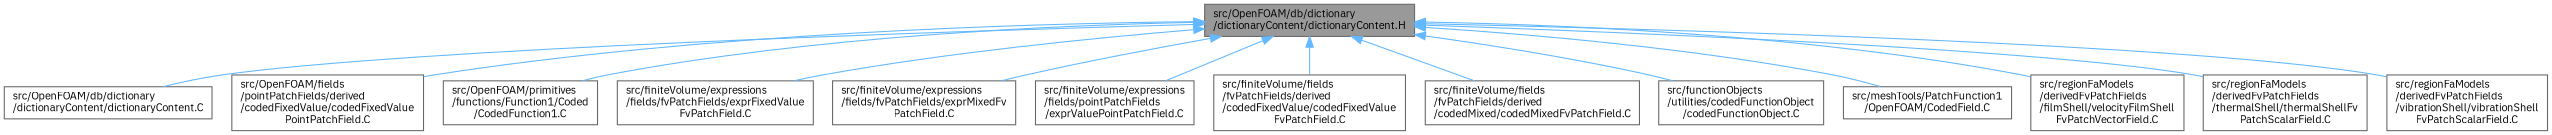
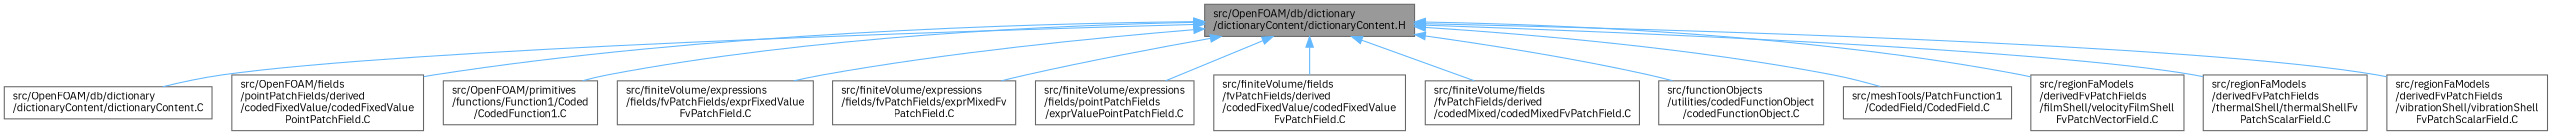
  digraph {
    fontname="IBM Plex Sans"
    node [color=grey40 fillcolor=white fontname="IBM Plex Sans" fontsize=10 shape=box style=filled]
    edge [color=steelblue1 dir=back fontname="IBM Plex Sans" fontsize=10 labelfontname=Helvetica labelfontsize=10 style=solid]
    n1 [color=gray40 fillcolor=grey60 fontcolor=black height=0.2 label="src/OpenFOAM/db/dictionary\l/dictionaryContent/dictionaryContent.H" width=0.4]
    n2 [height=0.2 label="src/OpenFOAM/db/dictionary\l/dictionaryContent/dictionaryContent.C" width=0.4]
    n3 [height=0.2 label="src/OpenFOAM/fields\l/pointPatchFields/derived\l/codedFixedValue/codedFixedValue\lPointPatchField.C" width=0.4]
    n4 [height=0.2 label="src/OpenFOAM/primitives\l/functions/Function1/Coded\l/CodedFunction1.C" width=0.4]
    n5 [height=0.2 label="src/finiteVolume/expressions\l/fields/fvPatchFields/exprFixedValue\lFvPatchField.C" width=0.4]
    n6 [height=0.2 label="src/finiteVolume/expressions\l/fields/fvPatchFields/exprMixedFv\lPatchField.C" width=0.4]
    n7 [height=0.2 label="src/finiteVolume/expressions\l/fields/pointPatchFields\l/exprValuePointPatchField.C" width=0.4]
    n8 [height=0.2 label="src/finiteVolume/fields\l/fvPatchFields/derived\l/codedFixedValue/codedFixedValue\lFvPatchField.C" width=0.4]
    n9 [height=0.2 label="src/finiteVolume/fields\l/fvPatchFields/derived\l/codedMixed/codedMixedFvPatchField.C" width=0.4]
    n10 [height=0.2 label="src/functionObjects\l/utilities/codedFunctionObject\l/codedFunctionObject.C" width=0.4]
-   n11 [height=0.2 label="src/meshTools/PatchFunction1\l/OpenFOAM/CodedField.C" width=0.4]
+   n11 [height=0.2 label="src/meshTools/PatchFunction1\l/CodedField/CodedField.C" width=0.4]
    n12 [height=0.2 label="src/regionFaModels\l/derivedFvPatchFields\l/filmShell/velocityFilmShell\lFvPatchVectorField.C" width=0.4]
    n13 [height=0.2 label="src/regionFaModels\l/derivedFvPatchFields\l/thermalShell/thermalShellFv\lPatchScalarField.C" width=0.4]
    n14 [height=0.2 label="src/regionFaModels\l/derivedFvPatchFields\l/vibrationShell/vibrationShell\lFvPatchScalarField.C" width=0.4]
    n1 -> n2
    n1 -> n3
    n1 -> n4
    n1 -> n5
    n1 -> n6
    n1 -> n7
    n1 -> n8
    n1 -> n9
    n1 -> n10
    n1 -> n11
    n1 -> n12
    n1 -> n13
    n1 -> n14
  }
